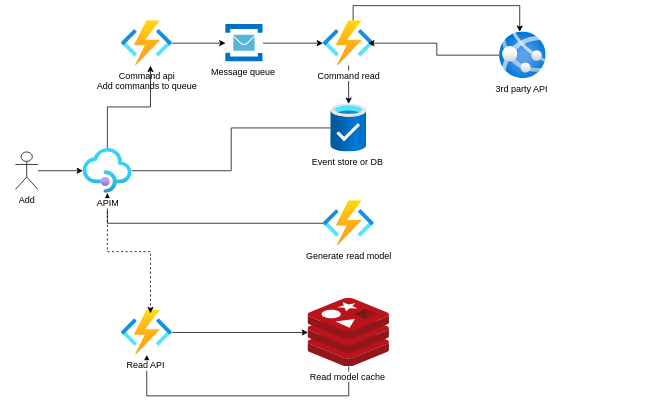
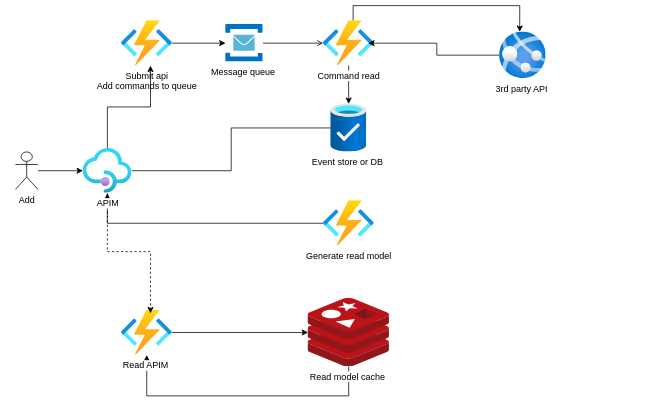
  <mxCell id="0" />
  <mxCell id="1" parent="0" />
  <mxCell id="2" style="edgeStyle=orthogonalEdgeStyle;rounded=0;orthogonalLoop=1;jettySize=auto;html=1;" parent="1" source="3" target="23" edge="1"><mxGeometry relative="1" as="geometry" /></mxCell>
  <mxCell id="3" value="Add" style="shape=umlActor;verticalLabelPosition=bottom;verticalAlign=top;html=1;outlineConnect=0;" parent="1" vertex="1"><mxGeometry x="20" y="195" width="30" height="50" as="geometry" /></mxCell>
  <mxCell id="4" style="edgeStyle=orthogonalEdgeStyle;rounded=0;orthogonalLoop=1;jettySize=auto;html=1;" parent="1" source="5" target="9" edge="1"><mxGeometry relative="1" as="geometry"><Array as="points"><mxPoint x="464" y="520" /><mxPoint x="195" y="520" /></Array></mxGeometry></mxCell>
  <mxCell id="5" value="Read model cache&amp;nbsp;" style="sketch=0;aspect=fixed;html=1;points=[];align=center;image;fontSize=12;image=img/lib/mscae/Cache_Redis_Product.svg;" parent="1" vertex="1"><mxGeometry x="409.77" y="390" width="108.46" height="91.1" as="geometry" /></mxCell>
  <mxCell id="6" style="edgeStyle=orthogonalEdgeStyle;rounded=0;orthogonalLoop=1;jettySize=auto;html=1;exitX=0.5;exitY=1;exitDx=0;exitDy=0;" parent="1" edge="1"><mxGeometry relative="1" as="geometry"><mxPoint x="860" y="130" as="sourcePoint" /><mxPoint x="860" y="130" as="targetPoint" /></mxGeometry></mxCell>
  <mxCell id="7" style="edgeStyle=orthogonalEdgeStyle;rounded=0;orthogonalLoop=1;jettySize=auto;html=1;exitX=0.5;exitY=1;exitDx=0;exitDy=0;" parent="1" edge="1"><mxGeometry relative="1" as="geometry"><mxPoint x="55" y="220" as="sourcePoint" /><mxPoint x="55" y="220" as="targetPoint" /></mxGeometry></mxCell>
  <mxCell id="8" style="edgeStyle=orthogonalEdgeStyle;rounded=0;orthogonalLoop=1;jettySize=auto;html=1;entryX=0.002;entryY=0.5;entryDx=0;entryDy=0;entryPerimeter=0;" parent="1" source="9" target="5" edge="1"><mxGeometry relative="1" as="geometry" /></mxCell>
- <mxCell id="9" value="Read API&amp;nbsp;" style="aspect=fixed;html=1;points=[];align=center;image;fontSize=12;image=img/lib/azure2/iot/Function_Apps.svg;" parent="1" vertex="1"><mxGeometry x="161.01" y="405.55" width="68" height="60" as="geometry" /></mxCell>
+ <mxCell id="9" value="Read APIM&amp;nbsp;" style="aspect=fixed;html=1;points=[];align=center;image;fontSize=12;image=img/lib/azure2/iot/Function_Apps.svg;" parent="1" vertex="1"><mxGeometry x="161.01" y="405.55" width="68" height="60" as="geometry" /></mxCell>
  <mxCell id="10" value="" style="edgeStyle=orthogonalEdgeStyle;rounded=0;orthogonalLoop=1;jettySize=auto;html=1;" parent="1" source="11" target="13" edge="1"><mxGeometry relative="1" as="geometry" /></mxCell>
- <mxCell id="11" value="Command api&lt;br&gt;Add commands to queue" style="aspect=fixed;html=1;points=[];align=center;image;fontSize=12;image=img/lib/azure2/iot/Function_Apps.svg;" parent="1" vertex="1"><mxGeometry x="161.01" y="20" width="68" height="60" as="geometry" /></mxCell>
- <mxCell id="12" value="" style="edgeStyle=orthogonalEdgeStyle;rounded=0;orthogonalLoop=1;jettySize=auto;html=1;" parent="1" source="13" target="16" edge="1"><mxGeometry relative="1" as="geometry" /></mxCell>
+ <mxCell id="11" value="Submit api&lt;br&gt;Add commands to queue" style="aspect=fixed;html=1;points=[];align=center;image;fontSize=12;image=img/lib/azure2/iot/Function_Apps.svg;" parent="1" vertex="1"><mxGeometry x="161.01" y="20" width="68" height="60" as="geometry" /></mxCell>
+ <mxCell id="12" value="" style="edgeStyle=orthogonalEdgeStyle;rounded=0;orthogonalLoop=1;jettySize=auto;html=1;endArrow=open;" parent="1" source="13" target="16" edge="1"><mxGeometry relative="1" as="geometry" /></mxCell>
  <mxCell id="13" value="Message queue&amp;nbsp;" style="sketch=0;aspect=fixed;html=1;points=[];align=center;image;fontSize=12;image=img/lib/mscae/Service_Bus.svg;" parent="1" vertex="1"><mxGeometry x="300" y="25" width="50" height="50" as="geometry" /></mxCell>
  <mxCell id="14" value="" style="edgeStyle=orthogonalEdgeStyle;rounded=0;orthogonalLoop=1;jettySize=auto;html=1;" parent="1" source="16" target="20" edge="1"><mxGeometry relative="1" as="geometry" /></mxCell>
  <mxCell id="15" style="edgeStyle=orthogonalEdgeStyle;rounded=0;orthogonalLoop=1;jettySize=auto;html=1;entryX=0.435;entryY=0;entryDx=0;entryDy=0;entryPerimeter=0;exitX=0.588;exitY=0;exitDx=0;exitDy=0;exitPerimeter=0;" parent="1" source="16" target="18" edge="1"><mxGeometry relative="1" as="geometry"><mxPoint x="470" y="10" as="sourcePoint" /></mxGeometry></mxCell>
  <mxCell id="16" value="Command read" style="aspect=fixed;html=1;points=[];align=center;image;fontSize=12;image=img/lib/azure2/compute/Function_Apps.svg;" parent="1" vertex="1"><mxGeometry x="430" y="20" width="68" height="60" as="geometry" /></mxCell>
  <mxCell id="17" style="edgeStyle=orthogonalEdgeStyle;rounded=0;orthogonalLoop=1;jettySize=auto;html=1;entryX=0.882;entryY=0.5;entryDx=0;entryDy=0;entryPerimeter=0;" parent="1" source="18" target="16" edge="1"><mxGeometry relative="1" as="geometry" /></mxCell>
  <mxCell id="18" value="3rd party API&amp;nbsp;" style="aspect=fixed;html=1;points=[];align=center;image;fontSize=12;image=img/lib/azure2/compute/App_Services.svg;" parent="1" vertex="1"><mxGeometry x="665" y="35" width="62" height="62" as="geometry" /></mxCell>
  <mxCell id="19" value="" style="edgeStyle=orthogonalEdgeStyle;rounded=0;orthogonalLoop=1;jettySize=auto;html=1;startArrow=none;" parent="1" source="24" target="23" edge="1"><mxGeometry relative="1" as="geometry" /></mxCell>
  <mxCell id="20" value="Event store or DB&amp;nbsp;" style="aspect=fixed;html=1;points=[];align=center;image;fontSize=12;image=img/lib/azure2/general/Production_Ready_Database.svg;" parent="1" vertex="1"><mxGeometry x="440" y="131" width="48" height="64" as="geometry" /></mxCell>
  <mxCell id="21" style="edgeStyle=orthogonalEdgeStyle;rounded=0;orthogonalLoop=1;jettySize=auto;html=1;entryX=0.573;entryY=1;entryDx=0;entryDy=0;entryPerimeter=0;" parent="1" source="23" target="11" edge="1"><mxGeometry relative="1" as="geometry" /></mxCell>
  <mxCell id="22" style="edgeStyle=orthogonalEdgeStyle;rounded=0;orthogonalLoop=1;jettySize=auto;html=1;entryX=0.573;entryY=0.074;entryDx=0;entryDy=0;entryPerimeter=0;dashed=1;" parent="1" source="23" target="9" edge="1"><mxGeometry relative="1" as="geometry" /></mxCell>
  <mxCell id="23" value="APIM" style="aspect=fixed;html=1;points=[];align=center;image;fontSize=12;image=img/lib/azure2/integration/API_Management_Services.svg;" parent="1" vertex="1"><mxGeometry x="110" y="190" width="65" height="60" as="geometry" /></mxCell>
  <mxCell id="24" value="Generate read model" style="aspect=fixed;html=1;points=[];align=center;image;fontSize=12;image=img/lib/azure2/compute/Function_Apps.svg;" parent="1" vertex="1"><mxGeometry x="430" y="260" width="68" height="60" as="geometry" /></mxCell>
  <mxCell id="25" value="" style="edgeStyle=orthogonalEdgeStyle;rounded=0;orthogonalLoop=1;jettySize=auto;html=1;endArrow=none;" parent="1" source="20" target="23" edge="1"><mxGeometry relative="1" as="geometry"><mxPoint x="464" y="195" as="sourcePoint" /><mxPoint x="464.1" y="334.45" as="targetPoint" /></mxGeometry></mxCell>
